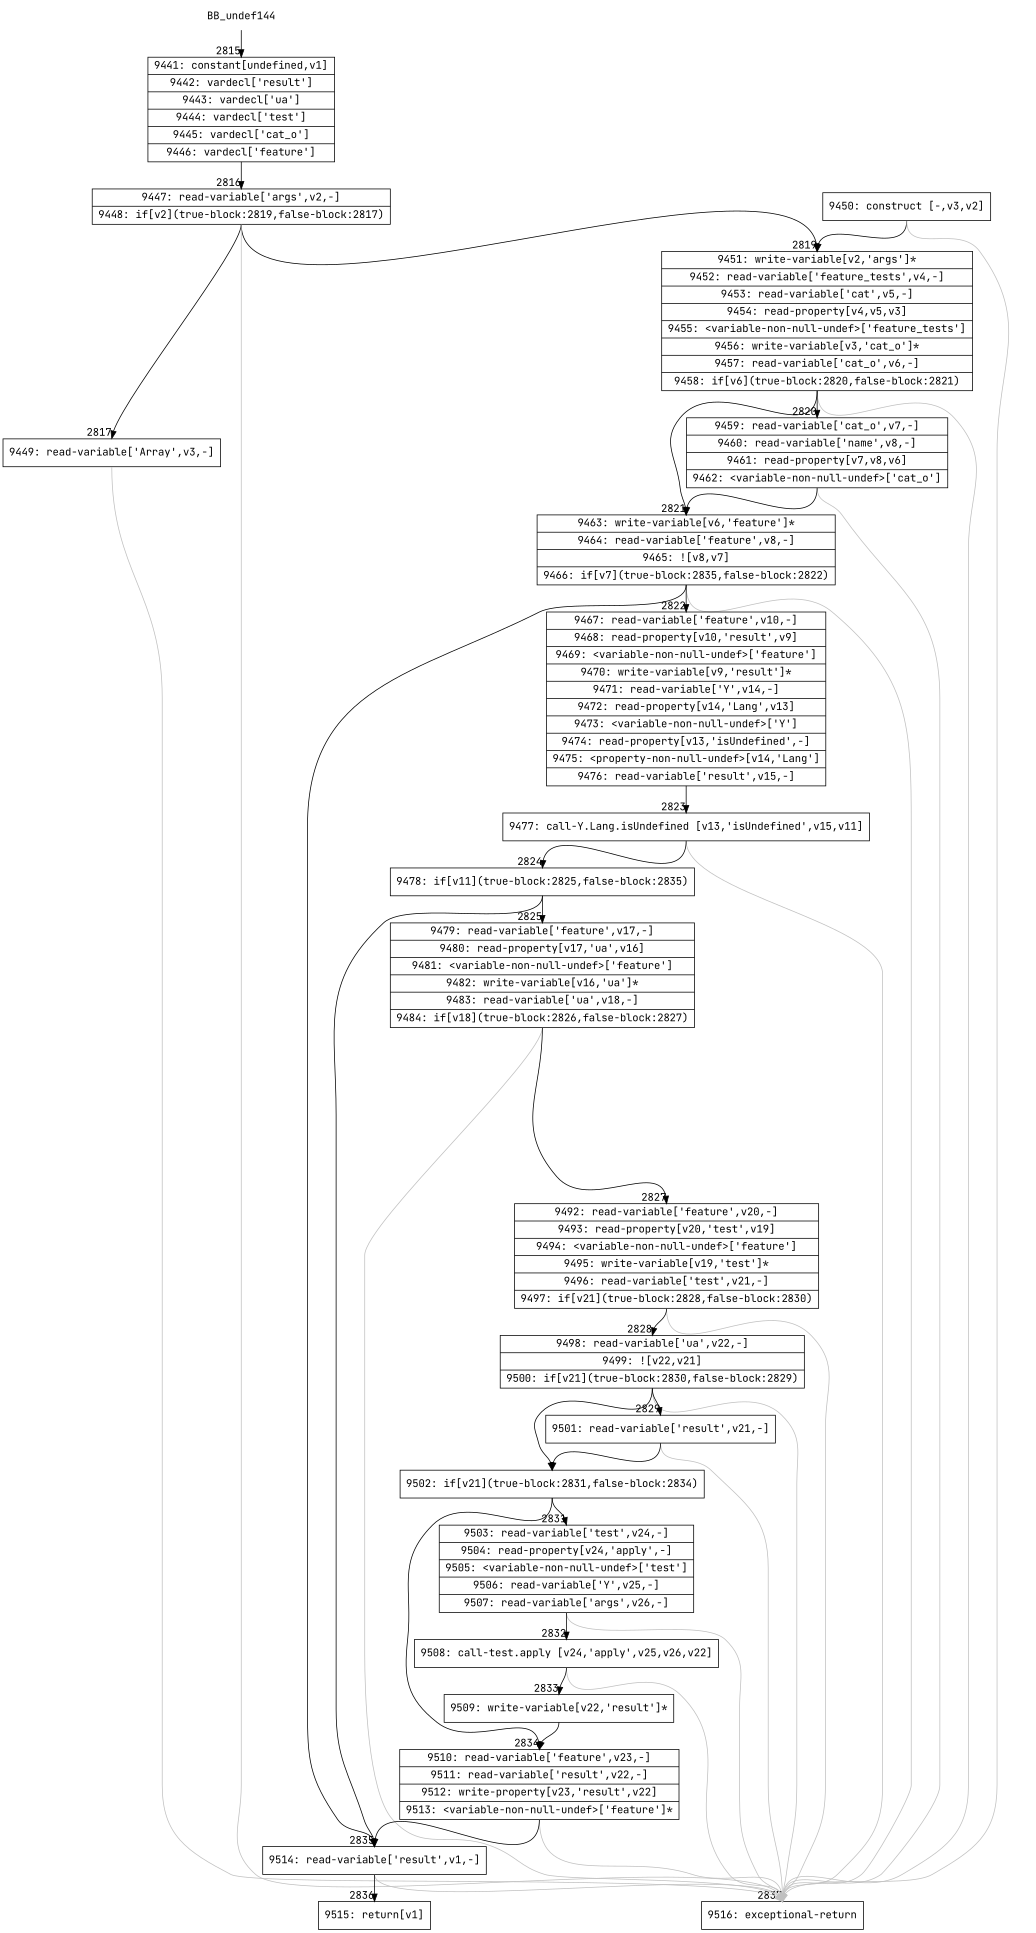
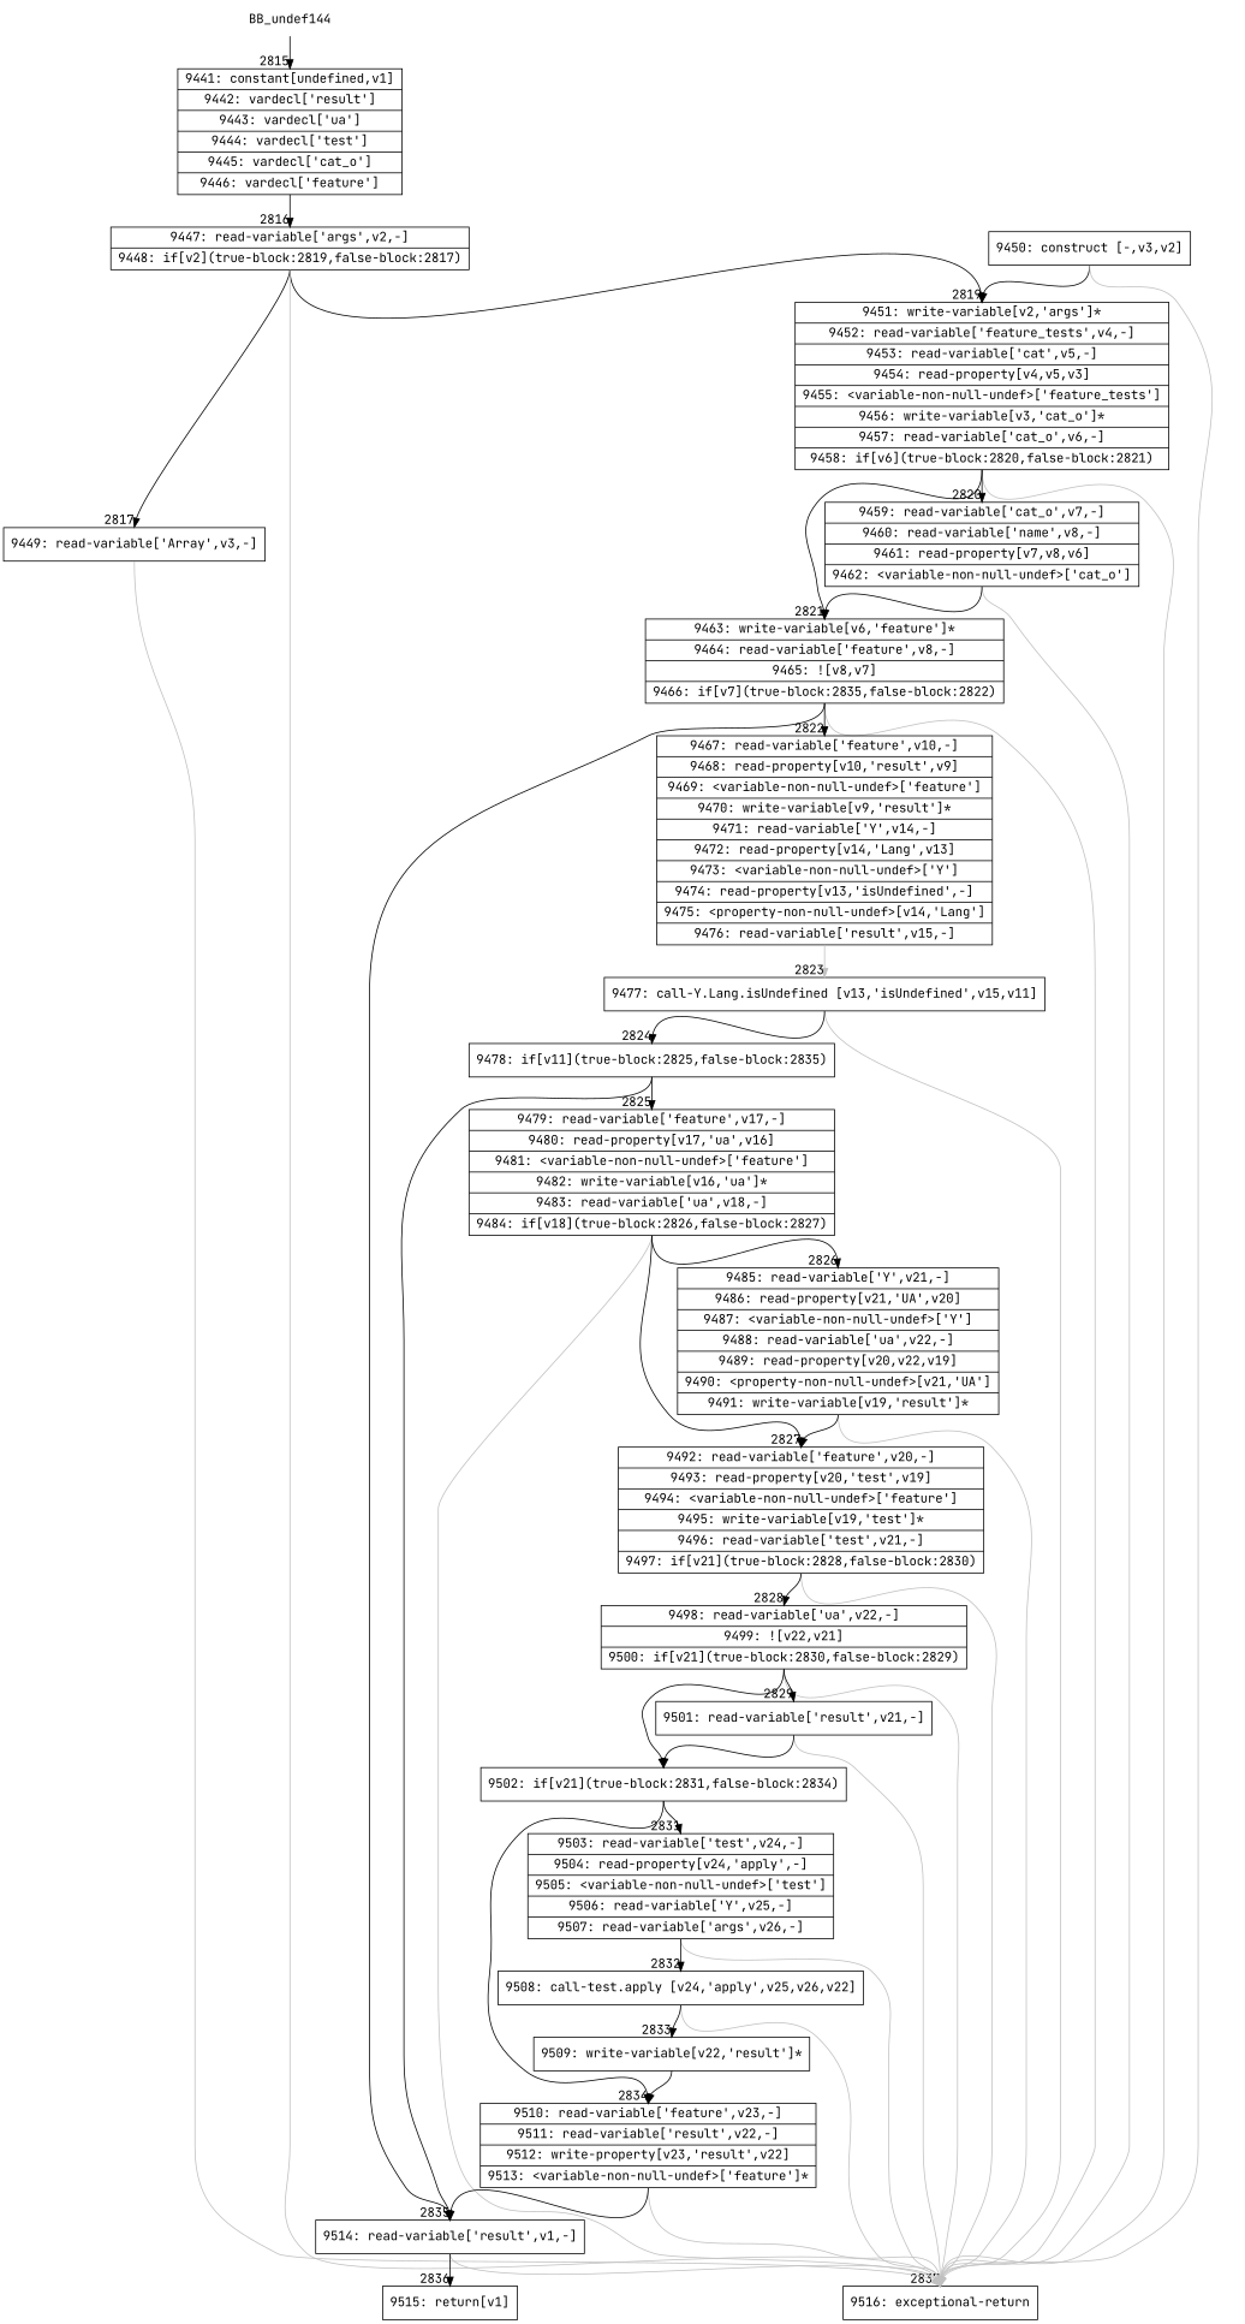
  digraph {
    fontname="JetBrains Mono"
    rankdir=TD
    node [fontname="JetBrains Mono" shape=record]
    edge [fontname="JetBrains Mono" headport=n tailport=s]
    n1 [label=BB_undef144 shape=none]
    n2 [label="{9441: constant[undefined,v1]|9442: vardecl['result']|9443: vardecl['ua']|9444: vardecl['test']|9445: vardecl['cat_o']|9446: vardecl['feature']}"]
    n3 [label="{9447: read-variable['args',v2,-]|9448: if[v2](true-block:2819,false-block:2817)}"]
    n4 [label="{9451: write-variable[v2,'args']*|9452: read-variable['feature_tests',v4,-]|9453: read-variable['cat',v5,-]|9454: read-property[v4,v5,v3]|9455: \<variable-non-null-undef\>['feature_tests']|9456: write-variable[v3,'cat_o']*|9457: read-variable['cat_o',v6,-]|9458: if[v6](true-block:2820,false-block:2821)}"]
    n5 [label="{9449: read-variable['Array',v3,-]}"]
    n6 [label="{9516: exceptional-return}"]
    n7 [label="{9463: write-variable[v6,'feature']*|9464: read-variable['feature',v8,-]|9465: ![v8,v7]|9466: if[v7](true-block:2835,false-block:2822)}"]
    n8 [label="{9459: read-variable['cat_o',v7,-]|9460: read-variable['name',v8,-]|9461: read-property[v7,v8,v6]|9462: \<variable-non-null-undef\>['cat_o']}"]
    n9 [label="{9514: read-variable['result',v1,-]}"]
    n10 [label="{9467: read-variable['feature',v10,-]|9468: read-property[v10,'result',v9]|9469: \<variable-non-null-undef\>['feature']|9470: write-variable[v9,'result']*|9471: read-variable['Y',v14,-]|9472: read-property[v14,'Lang',v13]|9473: \<variable-non-null-undef\>['Y']|9474: read-property[v13,'isUndefined',-]|9475: \<property-non-null-undef\>[v14,'Lang']|9476: read-variable['result',v15,-]}"]
    n11 [label="{9450: construct [-,v3,v2]}"]
    n12 [label="{9515: return[v1]}"]
    n13 [label="{9477: call-Y.Lang.isUndefined [v13,'isUndefined',v15,v11]}"]
    n14 [label="{9478: if[v11](true-block:2825,false-block:2835)}"]
    n15 [label="{9479: read-variable['feature',v17,-]|9480: read-property[v17,'ua',v16]|9481: \<variable-non-null-undef\>['feature']|9482: write-variable[v16,'ua']*|9483: read-variable['ua',v18,-]|9484: if[v18](true-block:2826,false-block:2827)}"]
+   n16 [label="{9485: read-variable['Y',v21,-]|9486: read-property[v21,'UA',v20]|9487: \<variable-non-null-undef\>['Y']|9488: read-variable['ua',v22,-]|9489: read-property[v20,v22,v19]|9490: \<property-non-null-undef\>[v21,'UA']|9491: write-variable[v19,'result']*}"]
    n17 [label="{9492: read-variable['feature',v20,-]|9493: read-property[v20,'test',v19]|9494: \<variable-non-null-undef\>['feature']|9495: write-variable[v19,'test']*|9496: read-variable['test',v21,-]|9497: if[v21](true-block:2828,false-block:2830)}"]
    n18 [label="{9498: read-variable['ua',v22,-]|9499: ![v22,v21]|9500: if[v21](true-block:2830,false-block:2829)}"]
    n19 [label="{9502: if[v21](true-block:2831,false-block:2834)}"]
    n20 [label="{9503: read-variable['test',v24,-]|9504: read-property[v24,'apply',-]|9505: \<variable-non-null-undef\>['test']|9506: read-variable['Y',v25,-]|9507: read-variable['args',v26,-]}"]
    n21 [label="{9510: read-variable['feature',v23,-]|9511: read-variable['result',v22,-]|9512: write-property[v23,'result',v22]|9513: \<variable-non-null-undef\>['feature']*}"]
    n22 [label="{9501: read-variable['result',v21,-]}"]
    n23 [label="{9508: call-test.apply [v24,'apply',v25,v26,v22]}"]
    n24 [label="{9509: write-variable[v22,'result']*}"]
    n1 -> n2 [headlabel="    2815"]
    n2 -> n3 [headlabel="      2816"]
    n3 -> n4 [headlabel="      2819"]
    n3 -> n5 [headlabel="      2817"]
    n3 -> n6 [color=gray headlabel="      2837"]
    n4 -> n6 [color=gray]
    n4 -> n7 [headlabel="      2821"]
    n4 -> n8 [headlabel="      2820"]
    n5 -> n6 [color=gray]
    n7 -> n6 [color=gray]
    n7 -> n9 [headlabel="      2835"]
    n7 -> n10 [headlabel="      2822"]
    n8 -> n6 [color=gray]
    n8 -> n7
    n9 -> n6 [color=gray]
    n9 -> n12 [headlabel="      2836"]
-   n10 -> n13 [headlabel="      2823"]
+   n10 -> n13 [headlabel="      2823" color=gray]
    n11 -> n4
    n11 -> n6 [color=gray]
    n13 -> n6 [color=gray]
    n13 -> n14 [headlabel="      2824"]
    n14 -> n9
    n14 -> n15 [headlabel="      2825"]
    n15 -> n6 [color=gray]
+   n15 -> n16 [headlabel="      2826"]
    n15 -> n17 [headlabel="      2827"]
+   n16 -> n6 [color=gray]
+   n16 -> n17
    n17 -> n6 [color=gray]
    n17 -> n18 [headlabel="      2828"]
    n18 -> n6 [color=gray]
    n18 -> n19
    n18 -> n22 [headlabel="      2829"]
    n19 -> n20 [headlabel="      2831"]
    n19 -> n21 [headlabel="      2834"]
    n20 -> n6 [color=gray]
    n20 -> n23 [headlabel="      2832"]
    n21 -> n6 [color=gray]
    n21 -> n9
    n22 -> n6 [color=gray]
    n22 -> n19
    n23 -> n6 [color=gray]
    n23 -> n24 [headlabel="      2833"]
    n24 -> n21
  }
